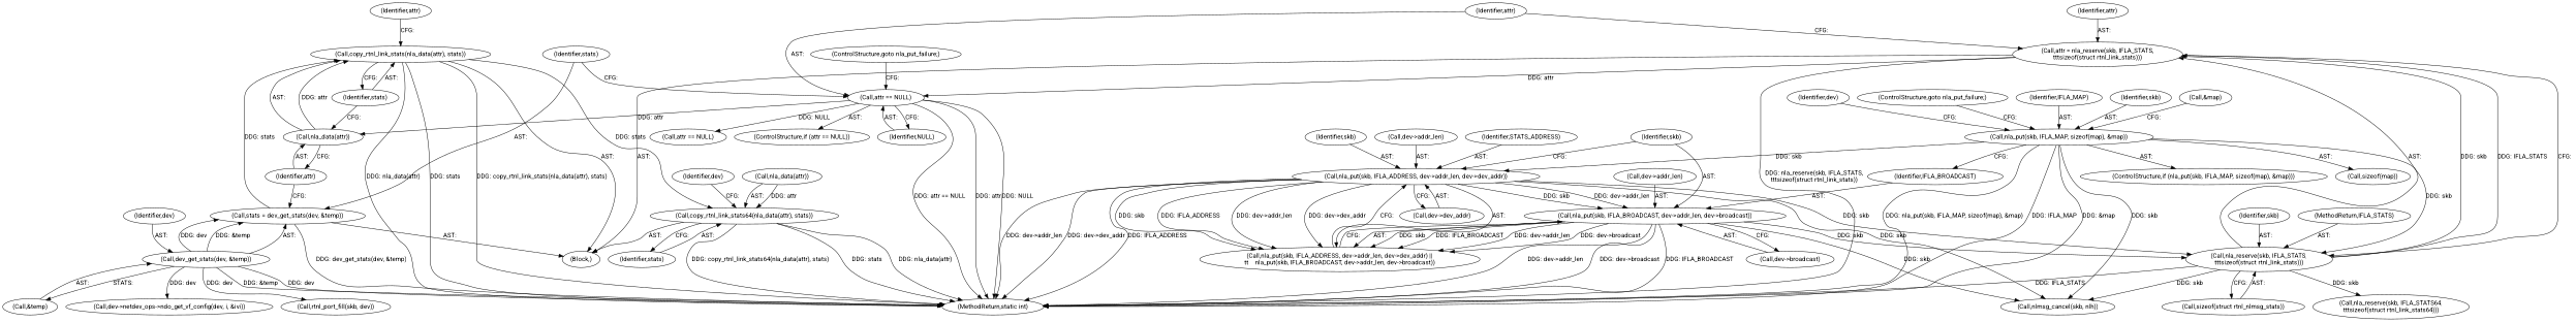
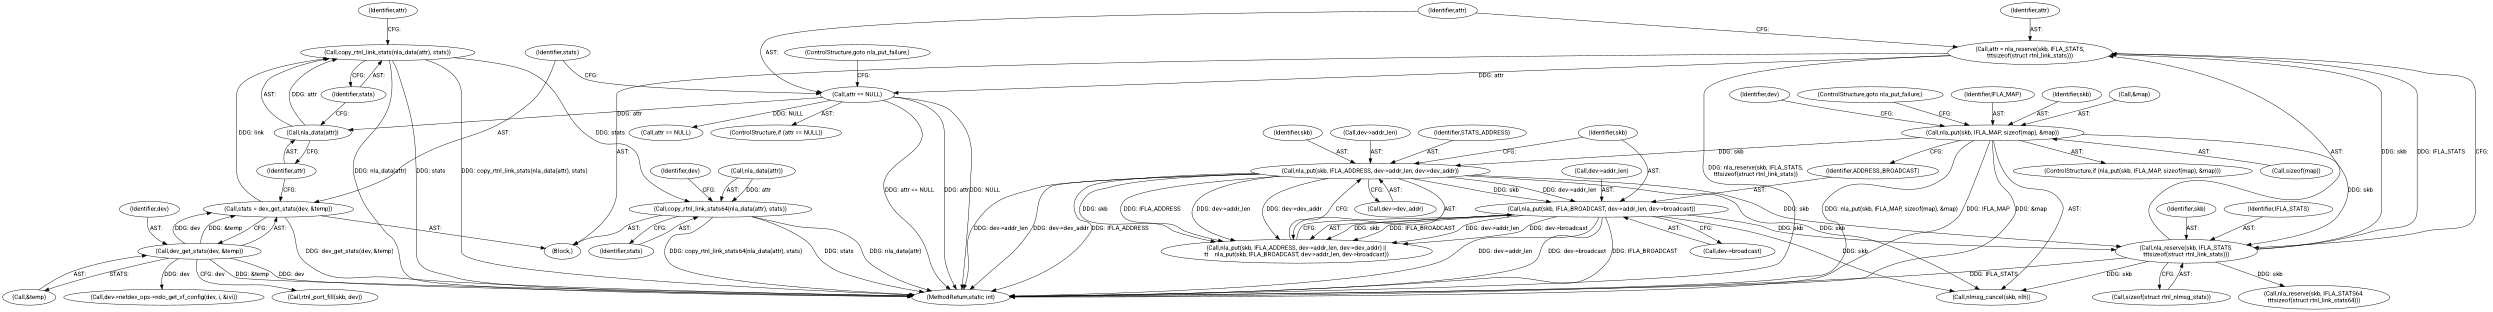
  digraph {
    fontname=Roboto
    node [fontname=Roboto]
    edge [fontname=Roboto]
    n1 [label="(Call,copy_rtnl_link_stats(nla_data(attr), stats))"]
    n2 [label="(Call,copy_rtnl_link_stats64(nla_data(attr), stats))"]
    n3 [label="(Block,)"]
    n4 [label="(Identifier,stats)"]
    n5 [label="(MethodReturn,static int)"]
    n6 [label="(Identifier,stats)"]
    n7 [label="(Call,nla_data(attr))"]
    n8 [label="(Identifier,attr)"]
    n9 [label="(Call,stats = dev_get_stats(dev, &temp))"]
    n10 [label="(Call,attr == NULL)"]
    n11 [label="(Call,attr == NULL)"]
    n12 [label="(ControlStructure,if (attr == NULL))"]
-   n13 [label="(Identifier,NULL)"]
    n14 [label="(Call,attr = nla_reserve(skb, IFLA_STATS,\n\t\t\tsizeof(struct rtnl_link_stats)))"]
    n15 [label="(Call,nla_reserve(skb, IFLA_STATS,\n\t\t\tsizeof(struct rtnl_link_stats)))"]
    n16 [label="(Call,nla_reserve(skb, IFLA_STATS64,\n\t\t\tsizeof(struct rtnl_link_stats64)))"]
    n17 [label="(Call,nlmsg_cancel(skb, nlh))"]
    n18 [label="(Call,sizeof(struct rtnl_nlmsg_stats))"]
    n19 [label="(Call,nla_put(skb, IFLA_MAP, sizeof(map), &map))"]
    n20 [label="(Call,nla_put(skb, IFLA_ADDRESS, dev->addr_len, dev->dev_addr))"]
    n21 [label="(ControlStructure,if (nla_put(skb, IFLA_MAP, sizeof(map), &map)))"]
-   n22 [label="(Identifier,IFLA_BROADCAST)"]
+   n22 [label="(Identifier,ADDRESS_BROADCAST)"]
    n23 [label="(Call,nla_put(skb, IFLA_BROADCAST, dev->addr_len, dev->broadcast))"]
    n24 [label="(Call,nla_put(skb, IFLA_ADDRESS, dev->addr_len, dev->dev_addr) ||\n\t\t    nla_put(skb, IFLA_BROADCAST, dev->addr_len, dev->broadcast))"]
    n25 [label="(Call,dev->dev_addr)"]
    n26 [label="(Call,&map)"]
    n27 [label="(Call,dev->broadcast)"]
    n28 [label="(Call,dev_get_stats(dev, &temp))"]
    n29 [label="(Call,&temp)"]
    n30 [label="(Call,dev->netdev_ops->ndo_get_vf_config(dev, i, &ivi))"]
    n31 [label="(Call,rtnl_port_fill(skb, dev))"]
    n32 [label="(Identifier,skb)"]
    n33 [label="(Identifier,STATS_ADDRESS)"]
    n34 [label="(Identifier,dev)"]
    n35 [label="(Identifier,dev)"]
    n36 [label="(Identifier,attr)"]
    n37 [label="(ControlStructure,goto nla_put_failure;)"]
    n38 [label="(Identifier,skb)"]
    n39 [label="(Identifier,stats)"]
    n40 [label="(Call,dev->addr_len)"]
    n41 [label="(Call,nla_data(attr))"]
    n42 [label="(Identifier,IFLA_MAP)"]
    n43 [label="(Identifier,skb)"]
-   n44 [label="(MethodReturn,IFLA_STATS)"]
+   n44 [label="(Identifier,IFLA_STATS)"]
    n45 [label="(Call,dev->addr_len)"]
    n46 [label="(Identifier,attr)"]
    n47 [label="(Identifier,dev)"]
    n48 [label="(Identifier,attr)"]
    n49 [label="(Call,sizeof(map))"]
    n50 [label="(Identifier,skb)"]
    n51 [label="(ControlStructure,goto nla_put_failure;)"]
    n1 -> n2 [label="DDG: stats"]
-   n1 -> n3 [label="AST: "]
    n1 -> n4 [label="CFG: "]
    n1 -> n5 [label="DDG: nla_data(attr)"]
    n1 -> n5 [label="DDG: stats"]
    n1 -> n5 [label="DDG: copy_rtnl_link_stats(nla_data(attr), stats)"]
    n2 -> n3 [label="AST: "]
    n2 -> n5 [label="DDG: stats"]
    n2 -> n5 [label="DDG: nla_data(attr)"]
    n2 -> n5 [label="DDG: copy_rtnl_link_stats64(nla_data(attr), stats)"]
    n2 -> n6 [label="CFG: "]
    n4 -> n1 [label="AST: "]
    n4 -> n7 [label="CFG: "]
    n6 -> n2 [label="AST: "]
    n7 -> n1 [label="AST: "]
    n7 -> n1 [label="DDG: attr"]
    n7 -> n8 [label="CFG: "]
    n8 -> n7 [label="AST: "]
    n8 -> n9 [label="CFG: "]
-   n9 -> n1 [label="DDG: stats"]
+   n9 -> n1 [label="DDG: link"]
    n9 -> n3 [label="AST: "]
    n9 -> n5 [label="DDG: dev_get_stats(dev, &temp)"]
+   n9 -> n28 [label="CFG: "]
    n10 -> n5 [label="DDG: NULL"]
    n10 -> n5 [label="DDG: attr == NULL"]
    n10 -> n5 [label="DDG: attr"]
    n10 -> n7 [label="DDG: attr"]
    n10 -> n11 [label="DDG: NULL"]
    n10 -> n12 [label="AST: "]
-   n10 -> n13 [label="CFG: "]
-   n13 -> n10 [label="AST: "]
    n14 -> n3 [label="AST: "]
    n14 -> n5 [label="DDG: nla_reserve(skb, IFLA_STATS,\n\t\t\tsizeof(struct rtnl_link_stats))"]
    n14 -> n10 [label="DDG: attr"]
    n14 -> n15 [label="CFG: "]
    n15 -> n5 [label="DDG: IFLA_STATS"]
    n15 -> n14 [label="AST: "]
    n15 -> n14 [label="DDG: skb"]
    n15 -> n14 [label="DDG: IFLA_STATS"]
    n15 -> n16 [label="DDG: skb"]
    n15 -> n17 [label="DDG: skb"]
    n15 -> n18 [label="CFG: "]
    n18 -> n15 [label="AST: "]
    n19 -> n5 [label="DDG: &map"]
    n19 -> n5 [label="DDG: nla_put(skb, IFLA_MAP, sizeof(map), &map)"]
    n19 -> n5 [label="DDG: IFLA_MAP"]
    n19 -> n15 [label="DDG: skb"]
-   n19 -> n17 [label="DDG: skb"]
+   n19 -> n17 [label="AST: "]
    n19 -> n20 [label="DDG: skb"]
    n19 -> n21 [label="AST: "]
    n19 -> n22 [label="CFG: "]
    n20 -> n5 [label="DDG: dev->dev_addr"]
    n20 -> n5 [label="DDG: IFLA_ADDRESS"]
    n20 -> n5 [label="DDG: dev->addr_len"]
    n20 -> n15 [label="DDG: skb"]
    n20 -> n17 [label="DDG: skb"]
    n20 -> n23 [label="DDG: skb"]
    n20 -> n23 [label="DDG: dev->addr_len"]
    n20 -> n24 [label="AST: "]
    n20 -> n24 [label="DDG: skb"]
    n20 -> n24 [label="DDG: IFLA_ADDRESS"]
    n20 -> n24 [label="DDG: dev->addr_len"]
    n20 -> n24 [label="DDG: dev->dev_addr"]
    n20 -> n25 [label="CFG: "]
    n22 -> n23 [label="AST: "]
    n23 -> n5 [label="DDG: dev->addr_len"]
    n23 -> n5 [label="DDG: dev->broadcast"]
    n23 -> n5 [label="DDG: IFLA_BROADCAST"]
    n23 -> n15 [label="DDG: skb"]
    n23 -> n17 [label="DDG: skb"]
    n23 -> n24 [label="AST: "]
    n23 -> n24 [label="DDG: skb"]
    n23 -> n24 [label="DDG: IFLA_BROADCAST"]
    n23 -> n24 [label="DDG: dev->addr_len"]
    n23 -> n24 [label="DDG: dev->broadcast"]
    n23 -> n27 [label="CFG: "]
    n24 -> n20 [label="CFG: "]
    n24 -> n23 [label="CFG: "]
    n25 -> n20 [label="AST: "]
-   n26 -> n19 [label="CFG: "]
+   n26 -> n19 [label="AST: "]
    n27 -> n23 [label="AST: "]
    n28 -> n5 [label="DDG: &temp"]
    n28 -> n5 [label="DDG: dev"]
    n28 -> n9 [label="AST: "]
    n28 -> n9 [label="DDG: dev"]
    n28 -> n9 [label="DDG: &temp"]
    n28 -> n29 [label="STATS: "]
    n28 -> n30 [label="DDG: dev"]
-   n28 -> n31 [label="DDG: dev"]
+   n28 -> n31 [label="CFG: dev"]
    n29 -> n28 [label="AST: "]
    n32 -> n15 [label="AST: "]
    n33 -> n20 [label="AST: "]
    n34 -> n2 [label="CFG: "]
    n35 -> n19 [label="CFG: "]
    n36 -> n10 [label="AST: "]
    n36 -> n14 [label="CFG: "]
    n37 -> n19 [label="CFG: "]
    n38 -> n20 [label="AST: "]
    n39 -> n9 [label="AST: "]
    n39 -> n10 [label="CFG: "]
    n40 -> n20 [label="AST: "]
    n41 -> n2 [label="AST: "]
    n41 -> n2 [label="DDG: attr"]
    n42 -> n19 [label="AST: "]
    n43 -> n19 [label="AST: "]
    n44 -> n15 [label="AST: "]
    n45 -> n23 [label="AST: "]
    n46 -> n1 [label="CFG: "]
    n47 -> n28 [label="AST: "]
    n48 -> n14 [label="AST: "]
-   n19 -> n49 [label="AST: "]
+   n49 -> n19 [label="AST: "]
    n50 -> n20 [label="CFG: "]
    n50 -> n23 [label="AST: "]
    n51 -> n10 [label="CFG: "]
  }
